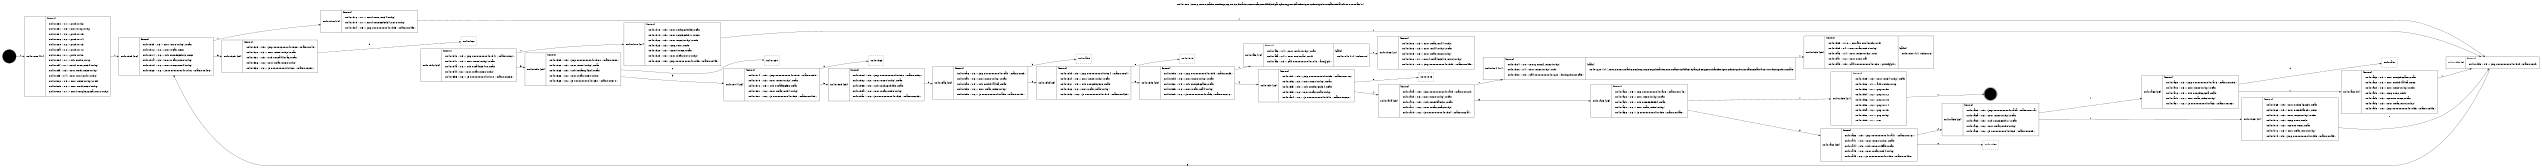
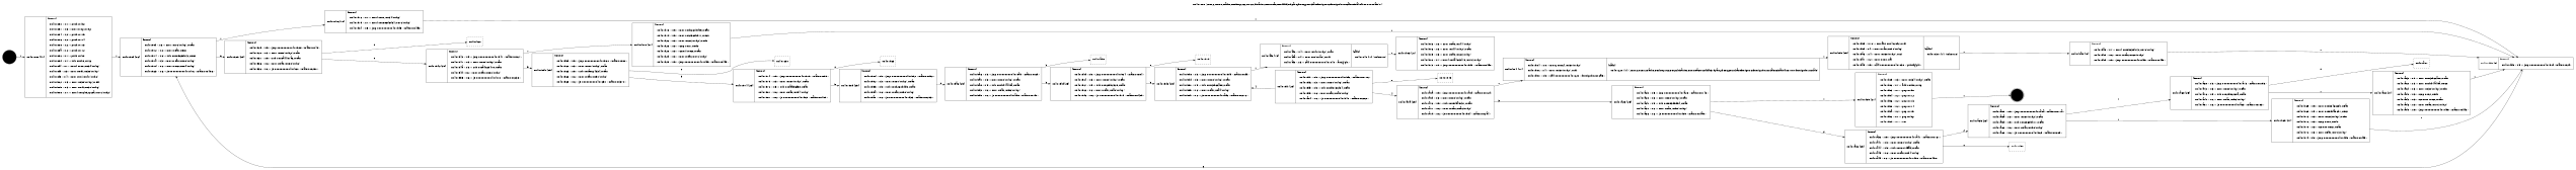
  digraph {
    label="0x4018e0 (/mnt/c/Users/mathe/Desktop/tcc/POCII/binaries/extr_reactossdklib3rdpartyfreetypesrcbasefttrigon.c_ft_trig_downscale_Final-ollvm.out::main(0))"
    labelloc=t
    rankdir=LR
    node [shape=record]
    Entry [fillcolor=black height=0.3 shape=circle style=filled width=0.3]
    n2 [label="{\n     0x4018e0 [47]\l\n     | [instrs]\l\n     &nbsp;&nbsp;0x4018e0 \<+1\>: push %rbp\l\n     &nbsp;&nbsp;0x4018e1 \<+3\>: mov %rsp,%rbp\l\n     &nbsp;&nbsp;0x4018e4 \<+2\>: push %r15\l\n     &nbsp;&nbsp;0x4018e6 \<+2\>: push %r14\l\n     &nbsp;&nbsp;0x4018e8 \<+2\>: push %r13\l\n     &nbsp;&nbsp;0x4018ea \<+2\>: push %r12\l\n     &nbsp;&nbsp;0x4018ec \<+1\>: push %rbx\l\n     &nbsp;&nbsp;0x4018ed \<+7\>: sub $0xb8,%rsp\l\n     &nbsp;&nbsp;0x4018f4 \<+7\>: movl $0x0,-0x34(%rbp)\l\n     &nbsp;&nbsp;0x4018fb \<+3\>: mov %edi,-0x38(%rbp)\l\n     &nbsp;&nbsp;0x4018fe \<+4\>: mov %rsi,-0x40(%rbp)\l\n     &nbsp;&nbsp;0x401902 \<+3\>: mov -0x38(%rbp),%edi\l\n     &nbsp;&nbsp;0x401905 \<+3\>: mov %edi,-0x30(%rbp)\l\n     &nbsp;&nbsp;0x401908 \<+7\>: movl $0x2b922c8a,-0x7c(%rbp)\l\n  }"]
    n3 [label="{\n     0x40190f [26]\l\n     | [instrs]\l\n     &nbsp;&nbsp;0x40190f \<+3\>: mov -0x7c(%rbp),%eax\l\n     &nbsp;&nbsp;0x401912 \<+2\>: mov %eax,%ecx\l\n     &nbsp;&nbsp;0x401914 \<+6\>: sub $0x8963eb73,%ecx\l\n     &nbsp;&nbsp;0x40191a \<+3\>: mov %eax,-0x80(%rbp)\l\n     &nbsp;&nbsp;0x40191d \<+6\>: mov %ecx,-0x84(%rbp)\l\n     &nbsp;&nbsp;0x401923 \<+6\>: je 0000000000401d76 \<main+0x496\>\l\n  }"]
    n4 [label="{\n     0x401d76 [19]\l\n     | [instrs]\l\n     &nbsp;&nbsp;0x401d76 \<+7\>: movl $0x0,-0x34(%rbp)\l\n     &nbsp;&nbsp;0x401d7d \<+7\>: movl $0xee3d5d54,-0x7c(%rbp)\l\n     &nbsp;&nbsp;0x401d84 \<+5\>: jmp 0000000000401dd5 \<main+0x4f5\>\l\n  }"]
    n5 [label="{\n     0x401929 [25]\l\n     | [instrs]\l\n     &nbsp;&nbsp;0x401929 \<+5\>: jmp 000000000040192e \<main+0x4e\>\l\n     &nbsp;&nbsp;0x40192e \<+3\>: mov -0x80(%rbp),%eax\l\n     &nbsp;&nbsp;0x401931 \<+5\>: sub $0x8a4481a6,%eax\l\n     &nbsp;&nbsp;0x401936 \<+6\>: mov %eax,-0x88(%rbp)\l\n     &nbsp;&nbsp;0x40193c \<+6\>: je 0000000000401bc0 \<main+0x2e0\>\l\n  }"]
    n6 [label="{\n     0x401dd5 [5]\l\n     | [instrs]\l\n     &nbsp;&nbsp;0x401dd5 \<+5\>: jmp 000000000040190f \<main+0x2f\>\l\n  }"]
    n7 [label="{\n     0x401bc0\l\n  }" style=dashed]
    n8 [label="{\n     0x401942 [25]\l\n     | [instrs]\l\n     &nbsp;&nbsp;0x401942 \<+5\>: jmp 0000000000401947 \<main+0x67\>\l\n     &nbsp;&nbsp;0x401947 \<+3\>: mov -0x80(%rbp),%eax\l\n     &nbsp;&nbsp;0x40194a \<+5\>: sub $0xa46c947e,%eax\l\n     &nbsp;&nbsp;0x40194f \<+6\>: mov %eax,-0x8c(%rbp)\l\n     &nbsp;&nbsp;0x401955 \<+6\>: je 0000000000401b18 \<main+0x238\>\l\n  }"]
    n9 [label="{\n     0x401b18 [27]\l\n     | [instrs]\l\n     &nbsp;&nbsp;0x401b18 \<+5\>: mov $0xb260bdb5,%eax\l\n     &nbsp;&nbsp;0x401b1d \<+5\>: mov $0x236ebb11,%ecx\l\n     &nbsp;&nbsp;0x401b22 \<+3\>: mov -0x2c(%rbp),%edx\l\n     &nbsp;&nbsp;0x401b25 \<+3\>: cmp $0x1,%edx\l\n     &nbsp;&nbsp;0x401b28 \<+3\>: cmovl %ecx,%eax\l\n     &nbsp;&nbsp;0x401b2b \<+3\>: mov %eax,-0x7c(%rbp)\l\n     &nbsp;&nbsp;0x401b2e \<+5\>: jmp 0000000000401dd5 \<main+0x4f5\>\l\n  }"]
    n10 [label="{\n     0x40195b [25]\l\n     | [instrs]\l\n     &nbsp;&nbsp;0x40195b \<+5\>: jmp 0000000000401960 \<main+0x80\>\l\n     &nbsp;&nbsp;0x401960 \<+3\>: mov -0x80(%rbp),%eax\l\n     &nbsp;&nbsp;0x401963 \<+5\>: sub $0xaec24534,%eax\l\n     &nbsp;&nbsp;0x401968 \<+6\>: mov %eax,-0x90(%rbp)\l\n     &nbsp;&nbsp;0x40196e \<+6\>: je 0000000000401c50 \<main+0x370\>\l\n  }"]
    Exit [fillcolor=black height=0.3 peripheries=2 shape=circle style=filled width=0.3]
    n12 [label="{\n     0x401c50\l\n  }" style=dashed]
    n13 [label="{\n     0x401974 [25]\l\n     | [instrs]\l\n     &nbsp;&nbsp;0x401974 \<+5\>: jmp 0000000000401979 \<main+0x99\>\l\n     &nbsp;&nbsp;0x401979 \<+3\>: mov -0x80(%rbp),%eax\l\n     &nbsp;&nbsp;0x40197c \<+5\>: sub $0xafb56f5e,%eax\l\n     &nbsp;&nbsp;0x401981 \<+6\>: mov %eax,-0x94(%rbp)\l\n     &nbsp;&nbsp;0x401987 \<+6\>: je 0000000000401d65 \<main+0x485\>\l\n  }"]
+   n14 [label="{\n     0x401bae [18]\l\n     | [instrs]\l\n     &nbsp;&nbsp;0x401bae \<+7\>: movl $0x8963eb73,-0x7c(%rbp)\l\n     &nbsp;&nbsp;0x401bb5 \<+6\>: mov %eax,-0xc8(%rbp)\l\n     &nbsp;&nbsp;0x401bbb \<+5\>: jmp 0000000000401dd5 \<main+0x4f5\>\l\n  }"]
    n15 [label="{\n     0x401d65\l\n  }" style=dashed]
    n16 [label="{\n     0x40198d [25]\l\n     | [instrs]\l\n     &nbsp;&nbsp;0x40198d \<+5\>: jmp 0000000000401992 \<main+0xb2\>\l\n     &nbsp;&nbsp;0x401992 \<+3\>: mov -0x80(%rbp),%eax\l\n     &nbsp;&nbsp;0x401995 \<+5\>: sub $0xb260bdb5,%eax\l\n     &nbsp;&nbsp;0x40199a \<+6\>: mov %eax,-0x98(%rbp)\l\n     &nbsp;&nbsp;0x4019a0 \<+6\>: je 0000000000401b33 \<main+0x253\>\l\n  }"]
    n17 [label="{\n     0x401b95 [25]\l\n     | [instrs]\l\n     &nbsp;&nbsp;0x401b95 \<+10\>: movabs $0x4020f2,%rdi\l\n     &nbsp;&nbsp;0x401b9f \<+4\>: mov %rax,-0x58(%rbp)\l\n     &nbsp;&nbsp;0x401ba3 \<+4\>: mov -0x58(%rbp),%rsi\l\n     &nbsp;&nbsp;0x401ba7 \<+2\>: mov $0x0,%al\l\n     &nbsp;&nbsp;0x401ba9 \<+5\>: call 0000000000401030 \<printf@plt\>\l\n     | [calls]\l\n     &nbsp;&nbsp;0x401030 \{1\} (unknown)\l\n  }"]
    n18 [label="{\n     0x4019a6 [25]\l\n     | [instrs]\l\n     &nbsp;&nbsp;0x4019a6 \<+5\>: jmp 00000000004019ab \<main+0xcb\>\l\n     &nbsp;&nbsp;0x4019ab \<+3\>: mov -0x80(%rbp),%eax\l\n     &nbsp;&nbsp;0x4019ae \<+5\>: sub $0xbf74a4ea,%eax\l\n     &nbsp;&nbsp;0x4019b3 \<+6\>: mov %eax,-0x9c(%rbp)\l\n     &nbsp;&nbsp;0x4019b9 \<+6\>: je 0000000000401ade \<main+0x1fe\>\l\n  }"]
    n19 [label="{\n     0x401b03 [21]\l\n     | [instrs]\l\n     &nbsp;&nbsp;0x401b03 \<+3\>: mov %eax,-0x44(%rbp)\l\n     &nbsp;&nbsp;0x401b06 \<+3\>: mov -0x44(%rbp),%eax\l\n     &nbsp;&nbsp;0x401b09 \<+3\>: mov %eax,-0x2c(%rbp)\l\n     &nbsp;&nbsp;0x401b0c \<+7\>: movl $0xa46c947e,-0x7c(%rbp)\l\n     &nbsp;&nbsp;0x401b13 \<+5\>: jmp 0000000000401dd5 \<main+0x4f5\>\l\n  }"]
    n20 [label="{\n     0x401ade\l\n  }" style=dashed]
    n21 [label="{\n     0x4019bf [25]\l\n     | [instrs]\l\n     &nbsp;&nbsp;0x4019bf \<+5\>: jmp 00000000004019c4 \<main+0xe4\>\l\n     &nbsp;&nbsp;0x4019c4 \<+3\>: mov -0x80(%rbp),%eax\l\n     &nbsp;&nbsp;0x4019c7 \<+5\>: sub $0xc29b232e,%eax\l\n     &nbsp;&nbsp;0x4019cc \<+6\>: mov %eax,-0xa0(%rbp)\l\n     &nbsp;&nbsp;0x4019d2 \<+6\>: je 0000000000401d1d \<main+0x43d\>\l\n  }"]
    n22 [label="{\n     0x401d1d\l\n  }" style=dashed]
    n23 [label="{\n     0x4019d8 [25]\l\n     | [instrs]\l\n     &nbsp;&nbsp;0x4019d8 \<+5\>: jmp 00000000004019dd \<main+0xfd\>\l\n     &nbsp;&nbsp;0x4019dd \<+3\>: mov -0x80(%rbp),%eax\l\n     &nbsp;&nbsp;0x4019e0 \<+5\>: sub $0xc3b66a8e,%eax\l\n     &nbsp;&nbsp;0x4019e5 \<+6\>: mov %eax,-0xa4(%rbp)\l\n     &nbsp;&nbsp;0x4019eb \<+6\>: je 0000000000401af6 \<main+0x216\>\l\n  }"]
    n24 [label="{\n     0x401af6 [13]\l\n     | [instrs]\l\n     &nbsp;&nbsp;0x401af6 \<+4\>: mov -0x40(%rbp),%rax\l\n     &nbsp;&nbsp;0x401afa \<+4\>: mov 0x8(%rax),%rdi\l\n     &nbsp;&nbsp;0x401afe \<+5\>: call 0000000000401040 \<atoi@plt\>\l\n     | [calls]\l\n     &nbsp;&nbsp;0x401040 \{1\} (unknown)\l\n  }"]
    n25 [label="{\n     0x4019f1 [25]\l\n     | [instrs]\l\n     &nbsp;&nbsp;0x4019f1 \<+5\>: jmp 00000000004019f6 \<main+0x116\>\l\n     &nbsp;&nbsp;0x4019f6 \<+3\>: mov -0x80(%rbp),%eax\l\n     &nbsp;&nbsp;0x4019f9 \<+5\>: sub $0xd513cd84,%eax\l\n     &nbsp;&nbsp;0x4019fe \<+6\>: mov %eax,-0xa8(%rbp)\l\n     &nbsp;&nbsp;0x401a04 \<+6\>: je 0000000000401b4e \<main+0x26e\>\l\n  }"]
    n26 [label="{\n     0x401a87\l\n  }" style=dashed]
    n27 [label="{\n     0x401b4e\l\n  }" style=dashed]
    n28 [label="{\n     0x401a0a [25]\l\n     | [instrs]\l\n     &nbsp;&nbsp;0x401a0a \<+5\>: jmp 0000000000401a0f \<main+0x12f\>\l\n     &nbsp;&nbsp;0x401a0f \<+3\>: mov -0x80(%rbp),%eax\l\n     &nbsp;&nbsp;0x401a12 \<+5\>: sub $0xedda8cb1,%eax\l\n     &nbsp;&nbsp;0x401a17 \<+6\>: mov %eax,-0xac(%rbp)\l\n     &nbsp;&nbsp;0x401a1d \<+6\>: je 0000000000401b84 \<main+0x2a4\>\l\n  }"]
    n29 [label="{\n     0x401ac3 [27]\l\n     | [instrs]\l\n     &nbsp;&nbsp;0x401ac3 \<+5\>: mov $0xc3b66a8e,%eax\l\n     &nbsp;&nbsp;0x401ac8 \<+5\>: mov $0xbf74a4ea,%ecx\l\n     &nbsp;&nbsp;0x401acd \<+3\>: mov -0x30(%rbp),%edx\l\n     &nbsp;&nbsp;0x401ad0 \<+3\>: cmp $0x2,%edx\l\n     &nbsp;&nbsp;0x401ad3 \<+3\>: cmovne %ecx,%eax\l\n     &nbsp;&nbsp;0x401ad6 \<+3\>: mov %eax,-0x7c(%rbp)\l\n     &nbsp;&nbsp;0x401ad9 \<+5\>: jmp 0000000000401dd5 \<main+0x4f5\>\l\n  }"]
    n30 [label="{\n     0x401b84 [17]\l\n     | [instrs]\l\n     &nbsp;&nbsp;0x401b84 \<+8\>: movq $0x64,-0x50(%rbp)\l\n     &nbsp;&nbsp;0x401b8c \<+4\>: mov -0x50(%rbp),%rdi\l\n     &nbsp;&nbsp;0x401b90 \<+5\>: call 0000000000401220 \<ft_trig_downscale\>\l\n     | [calls]\l\n     &nbsp;&nbsp;0x401220 \{1\} (/mnt/c/Users/mathe/Desktop/tcc/POCII/binaries/extr_reactossdklib3rdpartyfreetypesrcbasefttrigon.c_ft_trig_downscale_Final-ollvm.out::ft_trig_downscale)\l\n  }"]
    n31 [label="{\n     0x401a23 [25]\l\n     | [instrs]\l\n     &nbsp;&nbsp;0x401a23 \<+5\>: jmp 0000000000401a28 \<main+0x148\>\l\n     &nbsp;&nbsp;0x401a28 \<+3\>: mov -0x80(%rbp),%eax\l\n     &nbsp;&nbsp;0x401a2b \<+5\>: sub $0xee3d5d54,%eax\l\n     &nbsp;&nbsp;0x401a30 \<+6\>: mov %eax,-0xb0(%rbp)\l\n     &nbsp;&nbsp;0x401a36 \<+6\>: je 0000000000401d89 \<main+0x4a9\>\l\n  }"]
    n32 [label="{\n     0x401a6e [25]\l\n     | [instrs]\l\n     &nbsp;&nbsp;0x401a6e \<+5\>: jmp 0000000000401a73 \<main+0x193\>\l\n     &nbsp;&nbsp;0x401a73 \<+3\>: mov -0x80(%rbp),%eax\l\n     &nbsp;&nbsp;0x401a76 \<+5\>: sub $0x2b922c8a,%eax\l\n     &nbsp;&nbsp;0x401a7b \<+6\>: mov %eax,-0xbc(%rbp)\l\n     &nbsp;&nbsp;0x401a81 \<+6\>: je 0000000000401ac3 \<main+0x1e3\>\l\n  }"]
    n33 [label="{\n     0x401d89 [21]\l\n     | [instrs]\l\n     &nbsp;&nbsp;0x401d89 \<+3\>: mov -0x34(%rbp),%eax\l\n     &nbsp;&nbsp;0x401d8c \<+7\>: add $0xb8,%rsp\l\n     &nbsp;&nbsp;0x401d93 \<+1\>: pop %rbx\l\n     &nbsp;&nbsp;0x401d94 \<+2\>: pop %r12\l\n     &nbsp;&nbsp;0x401d96 \<+2\>: pop %r13\l\n     &nbsp;&nbsp;0x401d98 \<+2\>: pop %r14\l\n     &nbsp;&nbsp;0x401d9a \<+2\>: pop %r15\l\n     &nbsp;&nbsp;0x401d9c \<+1\>: pop %rbp\l\n     &nbsp;&nbsp;0x401d9d \<+1\>: ret\l\n  }"]
    n34 [label="{\n     0x401a3c [25]\l\n     | [instrs]\l\n     &nbsp;&nbsp;0x401a3c \<+5\>: jmp 0000000000401a41 \<main+0x161\>\l\n     &nbsp;&nbsp;0x401a41 \<+3\>: mov -0x80(%rbp),%eax\l\n     &nbsp;&nbsp;0x401a44 \<+5\>: sub $0x207dffad,%eax\l\n     &nbsp;&nbsp;0x401a49 \<+6\>: mov %eax,-0xb4(%rbp)\l\n     &nbsp;&nbsp;0x401a4f \<+6\>: je 0000000000401d9e \<main+0x4be\>\l\n  }"]
    n35 [label="{\n     0x401b69 [27]\l\n     | [instrs]\l\n     &nbsp;&nbsp;0x401b69 \<+5\>: mov $0x3846cc8b,%eax\l\n     &nbsp;&nbsp;0x401b6e \<+5\>: mov $0xedda8cb1,%ecx\l\n     &nbsp;&nbsp;0x401b73 \<+3\>: mov -0x2c(%rbp),%edx\l\n     &nbsp;&nbsp;0x401b76 \<+3\>: cmp $0x0,%edx\l\n     &nbsp;&nbsp;0x401b79 \<+3\>: cmove %ecx,%eax\l\n     &nbsp;&nbsp;0x401b7c \<+3\>: mov %eax,-0x7c(%rbp)\l\n     &nbsp;&nbsp;0x401b7f \<+5\>: jmp 0000000000401dd5 \<main+0x4f5\>\l\n  }"]
    n36 [label="{\n     0x401a55 [25]\l\n     | [instrs]\l\n     &nbsp;&nbsp;0x401a55 \<+5\>: jmp 0000000000401a5a \<main+0x17a\>\l\n     &nbsp;&nbsp;0x401a5a \<+3\>: mov -0x80(%rbp),%eax\l\n     &nbsp;&nbsp;0x401a5d \<+5\>: sub $0x236ebb11,%eax\l\n     &nbsp;&nbsp;0x401a62 \<+6\>: mov %eax,-0xb8(%rbp)\l\n     &nbsp;&nbsp;0x401a68 \<+6\>: je 0000000000401b69 \<main+0x289\>\l\n  }"]
    n37 [label="{\n     0x401d9e\l\n  }" style=dashed]
    Entry -> n2 [label=" 1"]
    n2 -> n3 [label=" 1"]
    n3 -> n4 [label=" 1"]
    n3 -> n5 [label=" 6"]
    n4 -> n6 [label=" 1"]
    n5 -> n7 [label=" 0"]
+   n5 -> n8 [label=" 6"]
    n6 -> n3 [label=" 6"]
    n8 -> n9 [label=" 1"]
    n8 -> n10 [label=" 5"]
    n9 -> n6 [label=" 1"]
    n10 -> n12 [label=" 0"]
    n10 -> n13 [label=" 5"]
    n13 -> n15 [label=" 0"]
    n13 -> n16 [label=" 5"]
+   n14 -> n6 [label=" 1"]
    n16 -> n18 [label=" 5"]
+   n17 -> n14 [label=" 1"]
    n18 -> n20 [label=" 3"]
    n18 -> n21 [label=" 5"]
    n21 -> n22 [label=" 0"]
    n21 -> n23 [label=" 5"]
    n23 -> n24 [label=" 1"]
-   n23 -> n25 [label=" 4"]
+   n25 -> n23 [label=" 4"]
    n24 -> n19 [label=" 1"]
    n25 -> n27 [label=" 0"]
    n25 -> n28 [label=" 4"]
    n28 -> n30 [label=" 1"]
    n28 -> n31 [label=" 3"]
    n29 -> n6 [label=" 1"]
    n30 -> n17 [label=" 1"]
    n31 -> n33 [label=" 1"]
    n31 -> n34 [label=" 2"]
    n32 -> n26 [label=" 0"]
    n32 -> n29 [label=" 1"]
    n33 -> Exit [label=" 1"]
    n34 -> n36 [label=" 2"]
    n34 -> n37 [label=" 0"]
    n35 -> n6 [label=" 1"]
    n36 -> n32 [label=" 1"]
    n36 -> n35 [label=" 1"]
  }
